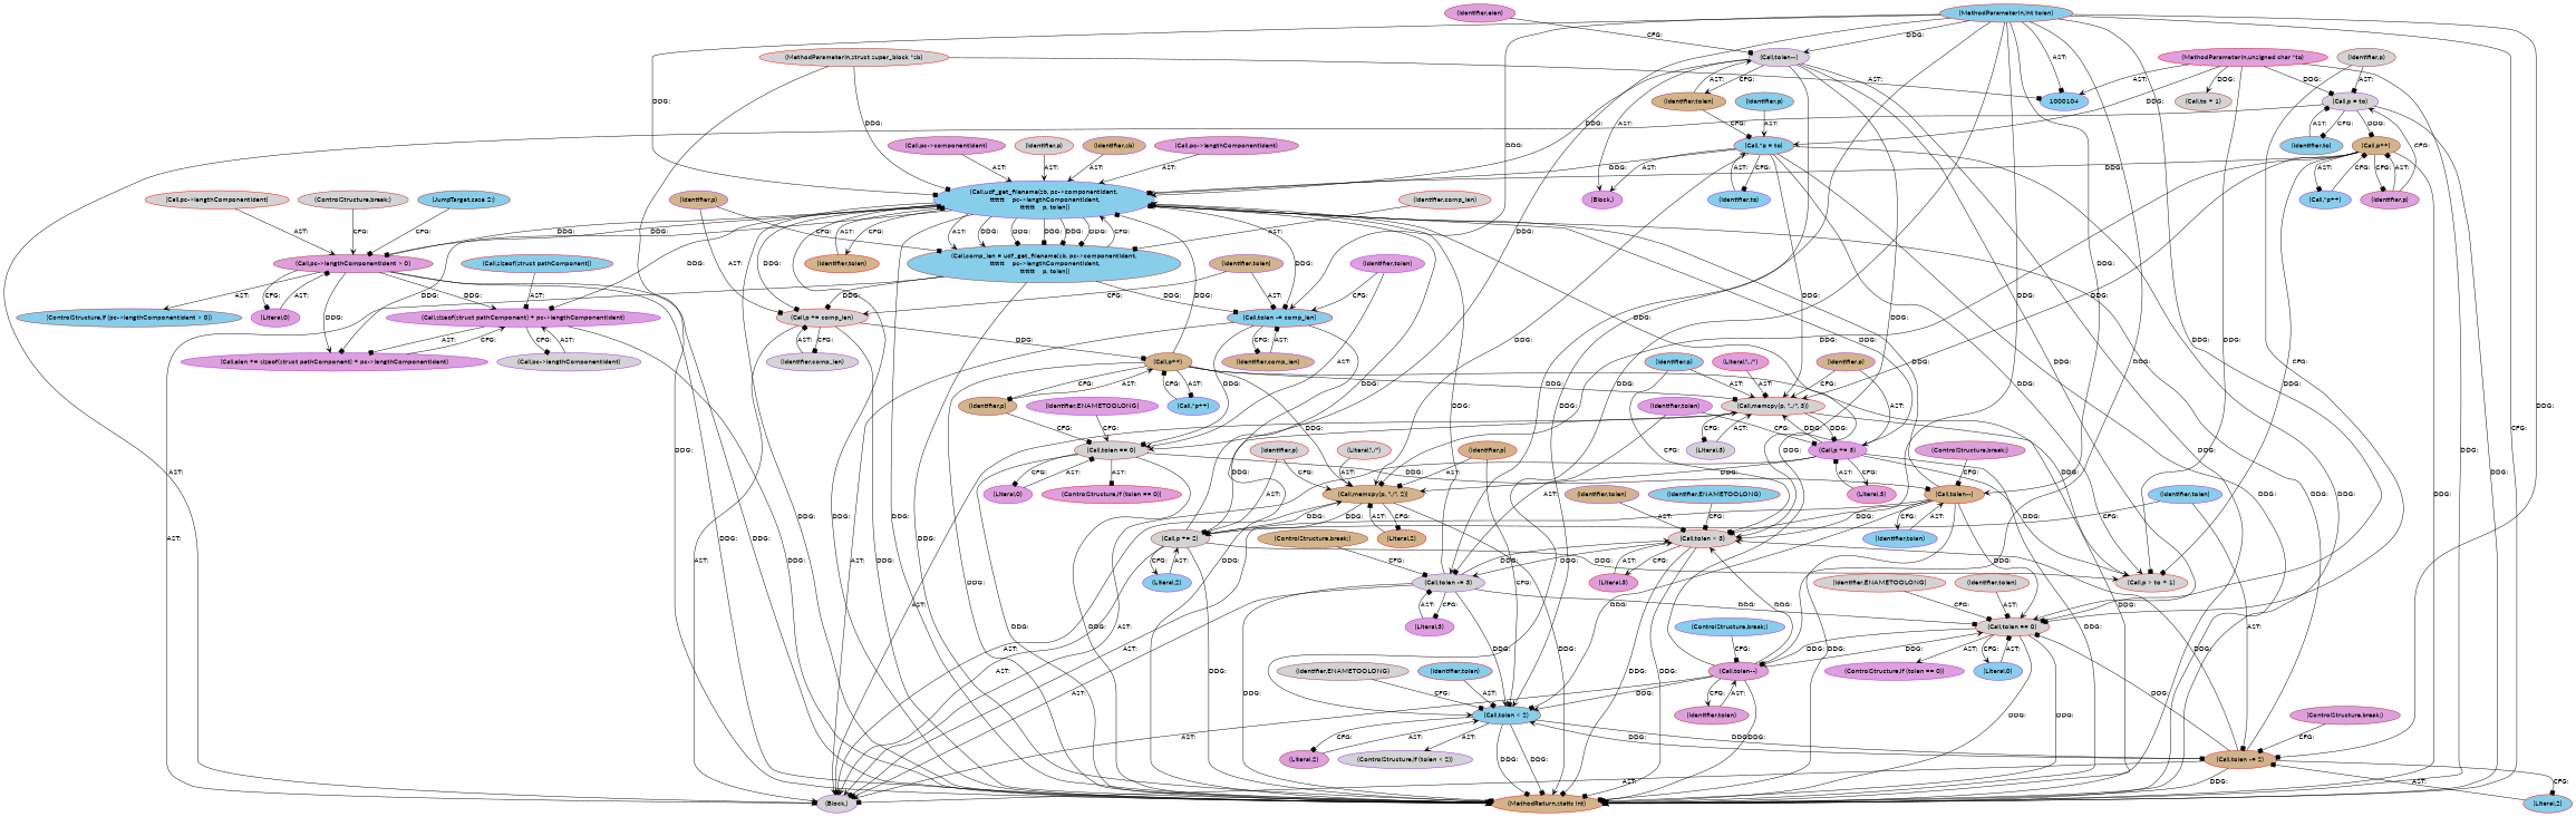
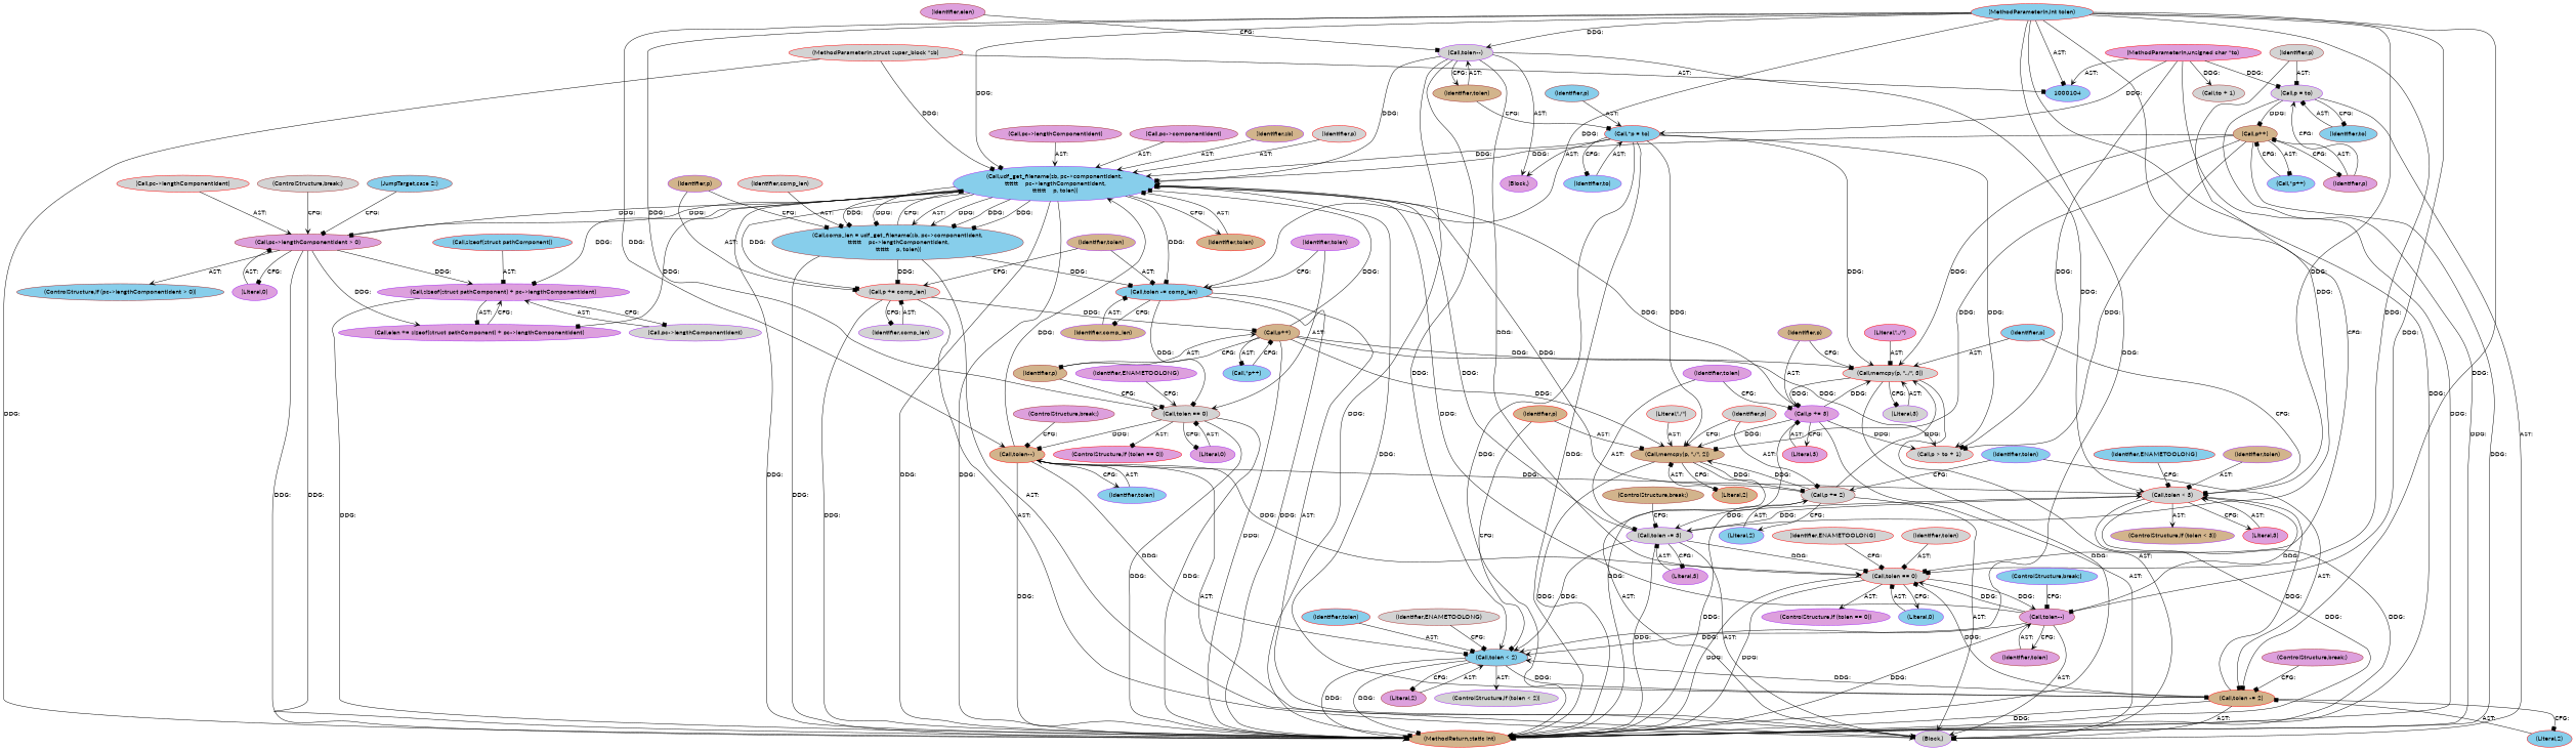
  digraph {
    fontname=Lato
    node [color=purple fillcolor=lightgrey fontname=Lato style=filled]
    edge [arrowhead=box fontname=Lato]
    n1 [fillcolor=plum label="(Call,sizeof(struct pathComponent) + pc->lengthComponentIdent)"]
    n2 [label="(Call,pc->lengthComponentIdent)"]
    n3 [color=red fillcolor=tan label="(MethodReturn,static int)"]
    n4 [fillcolor=plum label="(Call,elen += sizeof(struct pathComponent) + pc->lengthComponentIdent)"]
    n5 [fillcolor=skyblue label="(Call,udf_get_filename(sb, pc->componentIdent,\n \t\t\t\t\t\t    pc->lengthComponentIdent,\n \t\t\t\t\t\t    p, tolen))"]
    n6 [color=brown fillcolor=plum label="(Call,pc->lengthComponentIdent > 0)"]
    n7 [color=red label="(Call,p += comp_len)"]
    n8 [color=brown fillcolor=skyblue label="(Call,comp_len = udf_get_filename(sb, pc->componentIdent,\n \t\t\t\t\t\t    pc->lengthComponentIdent,\n \t\t\t\t\t\t    p, tolen))"]
    n9 [color=red fillcolor=skyblue label="(Call,tolen -= comp_len)"]
    n10 [color=red fillcolor=tan label="(Identifier,tolen)"]
    n11 [color=brown fillcolor=skyblue label="(ControlStructure,if (pc->lengthComponentIdent > 0))"]
    n12 [fillcolor=plum label="(Literal,0)"]
    n13 [label="(Block,)"]
    n14 [color=brown fillcolor=tan label="(Call,p++)"]
    n15 [label="(Identifier,comp_len)"]
    n16 [color=brown label="(Call,tolen == 0)"]
    n17 [fillcolor=tan label="(Identifier,comp_len)"]
    n18 [color=red label="(MethodParameterIn,struct super_block *sb)"]
    1000104 [fillcolor=skyblue]
    n20 [fillcolor=plum label="(Call,p += 3)"]
    n21 [color=red label="(Call,memcpy(p, \"../\", 3))"]
    n22 [color=brown fillcolor=tan label="(Call,memcpy(p, \"./\", 2))"]
    n23 [color=red label="(Call,p > to + 1)"]
    n24 [color=red fillcolor=plum label="(Literal,3)"]
    n25 [label="(Literal,3)"]
    n26 [color=brown label="(Call,p += 2)"]
    n27 [color=red fillcolor=tan label="(Literal,2)"]
    n28 [fillcolor=skyblue label="(Literal,2)"]
    n29 [fillcolor=skyblue label="(Call,*p++)"]
    n30 [color=brown fillcolor=tan label="(Identifier,p)"]
    n31 [color=red fillcolor=skyblue label="(Call,*p = to)"]
    n32 [fillcolor=plum label="(Block,)"]
    n33 [fillcolor=skyblue label="(Identifier,to)"]
    n34 [color=red fillcolor=plum label="(MethodParameterIn,unsigned char *to)"]
    n35 [label="(Call,p = to)"]
    n36 [color=brown label="(Call,to + 1)"]
    n37 [color=brown fillcolor=tan label="(Call,p++)"]
    n38 [color=brown fillcolor=skyblue label="(Identifier,to)"]
    n39 [fillcolor=skyblue label="(Call,*p++)"]
    n40 [color=brown fillcolor=plum label="(Identifier,p)"]
    n41 [color=red fillcolor=tan label="(Call,tolen--)"]
    n42 [color=red label="(Call,tolen < 3)"]
    n43 [color=brown fillcolor=skyblue label="(Call,tolen < 2)"]
    n44 [color=red label="(Call,tolen == 0)"]
    n45 [fillcolor=skyblue label="(Identifier,tolen)"]
    n46 [label="(Call,tolen -= 3)"]
+   n47 [fillcolor=tan label="(ControlStructure,if (tolen < 3))"]
    n48 [color=red fillcolor=plum label="(Literal,3)"]
    n49 [color=red fillcolor=tan label="(Call,tolen -= 2)"]
    n50 [color=brown fillcolor=plum label="(Literal,2)"]
    n51 [label="(ControlStructure,if (tolen < 2))"]
    n52 [color=brown fillcolor=plum label="(Call,tolen--)"]
    n53 [fillcolor=plum label="(ControlStructure,if (tolen == 0))"]
    n54 [fillcolor=skyblue label="(Literal,0)"]
    n55 [color=red fillcolor=plum label="(ControlStructure,if (tolen == 0))"]
    n56 [fillcolor=plum label="(Literal,0)"]
    n57 [color=red fillcolor=skyblue label="(MethodParameterIn,int tolen)"]
    n58 [label="(Call,tolen--)"]
    n59 [color=brown fillcolor=tan label="(Identifier,tolen)"]
    n60 [fillcolor=plum label="(Literal,3)"]
    n61 [color=red fillcolor=skyblue label="(Literal,2)"]
    n62 [color=brown fillcolor=plum label="(Identifier,tolen)"]
    n63 [color=brown label="(ControlStructure,break;)"]
    n64 [color=brown label="(Identifier,p)"]
    n65 [color=brown fillcolor=plum label="(ControlStructure,break;)"]
    n66 [color=brown fillcolor=plum label="(Call,pc->lengthComponentIdent)"]
    n67 [fillcolor=tan label="(Identifier,tolen)"]
    n68 [color=red fillcolor=tan label="(Identifier,p)"]
    n69 [color=red label="(Literal,\"./\")"]
    n70 [fillcolor=plum label="(Identifier,tolen)"]
    n71 [color=red label="(Identifier,ENAMETOOLONG)"]
    n72 [color=red fillcolor=skyblue label="(Identifier,p)"]
    n73 [color=red label="(Identifier,comp_len)"]
    n74 [fillcolor=tan label="(Identifier,p)"]
    n75 [color=brown fillcolor=plum label="(Identifier,elen)"]
    n76 [fillcolor=skyblue label="(ControlStructure,break;)"]
    n77 [color=red label="(Identifier,p)"]
    n78 [color=brown fillcolor=skyblue label="(Identifier,p)"]
    n79 [fillcolor=plum label="(Identifier,ENAMETOOLONG)"]
    n80 [color=red fillcolor=plum label="(Literal,\"../\")"]
    n81 [fillcolor=plum label="(Identifier,tolen)"]
    n82 [color=red fillcolor=skyblue label="(Identifier,ENAMETOOLONG)"]
    n83 [color=brown fillcolor=plum label="(Call,pc->componentIdent)"]
    n84 [fillcolor=tan label="(Identifier,p)"]
    n85 [fillcolor=skyblue label="(Identifier,tolen)"]
    n86 [color=red label="(Identifier,tolen)"]
    n87 [color=brown fillcolor=skyblue label="(JumpTarget,case 2:)"]
    n88 [fillcolor=tan label="(Identifier,tolen)"]
    n89 [fillcolor=tan label="(Identifier,sb)"]
    n90 [color=brown fillcolor=plum label="(ControlStructure,break;)"]
    n91 [color=brown label="(Identifier,ENAMETOOLONG)"]
    n92 [color=red label="(Identifier,p)"]
    n93 [color=red label="(Call,pc->lengthComponentIdent)"]
    n94 [color=brown fillcolor=tan label="(ControlStructure,break;)"]
    n95 [color=red fillcolor=skyblue label="(Call,sizeof(struct pathComponent))"]
    n96 [color=red fillcolor=skyblue label="(Identifier,tolen)"]
    n1 -> n2 [label="CFG: "]
    n1 -> n3 [label="DDG: "]
    n1 -> n4 [label="AST: "]
    n2 -> n1 [arrowhead=vee label="AST: "]
    n4 -> n1 [arrowhead=vee label="CFG: "]
    n5 -> n1 [label="DDG: "]
    n5 -> n3 [label="DDG: "]
    n5 -> n3 [arrowhead=vee label="DDG: "]
    n5 -> n3 [label="DDG: "]
    n5 -> n4 [label="DDG: "]
    n5 -> n6 [label="DDG: "]
    n5 -> n7 [label="DDG: "]
    n5 -> n8 [arrowhead=vee label="AST: "]
    n5 -> n8 [arrowhead=vee label="DDG: "]
    n5 -> n8 [label="DDG: "]
    n5 -> n8 [label="DDG: "]
    n5 -> n8 [label="DDG: "]
    n5 -> n8 [label="DDG: "]
    n5 -> n9 [label="DDG: "]
    n5 -> n10 [arrowhead=vee label="CFG: "]
    n6 -> n1 [arrowhead=vee label="DDG: "]
    n6 -> n3 [arrowhead=vee label="DDG: "]
    n6 -> n3 [label="DDG: "]
    n6 -> n4 [arrowhead=vee label="DDG: "]
    n6 -> n5 [label="DDG: "]
    n6 -> n11 [arrowhead=vee label="AST: "]
    n6 -> n12 [label="CFG: "]
    n7 -> n3 [arrowhead=vee label="DDG: "]
    n7 -> n13 [arrowhead=vee label="AST: "]
    n7 -> n14 [label="DDG: "]
    n7 -> n15 [label="CFG: "]
    n8 -> n3 [label="DDG: "]
    n8 -> n5 [arrowhead=vee label="CFG: "]
    n8 -> n7 [label="DDG: "]
    n8 -> n9 [label="DDG: "]
    n8 -> n13 [arrowhead=vee label="AST: "]
    n9 -> n3 [label="DDG: "]
    n9 -> n13 [arrowhead=vee label="AST: "]
    n9 -> n16 [label="DDG: "]
    n9 -> n17 [label="CFG: "]
    n10 -> n5 [label="AST: "]
    n12 -> n6 [label="AST: "]
    n14 -> n3 [arrowhead=vee label="DDG: "]
    n14 -> n5 [label="DDG: "]
    n14 -> n21 [label="DDG: "]
    n14 -> n22 [arrowhead=vee label="DDG: "]
    n14 -> n23 [arrowhead=vee label="DDG: "]
    n14 -> n29 [label="AST: "]
    n14 -> n30 [label="CFG: "]
    n15 -> n7 [label="AST: "]
    n16 -> n3 [arrowhead=vee label="DDG: "]
    n16 -> n3 [label="DDG: "]
    n16 -> n41 [label="DDG: "]
    n16 -> n55 [label="AST: "]
    n16 -> n56 [label="CFG: "]
    n17 -> n9 [label="AST: "]
    n18 -> n3 [label="DDG: "]
    n18 -> n5 [label="DDG: "]
    n18 -> 1000104 [label="AST: "]
    n20 -> n3 [arrowhead=vee label="DDG: "]
    n20 -> n5 [label="DDG: "]
    n20 -> n13 [arrowhead=vee label="AST: "]
    n20 -> n21 [arrowhead=vee label="DDG: "]
    n20 -> n22 [arrowhead=vee label="DDG: "]
    n20 -> n23 [arrowhead=vee label="DDG: "]
    n20 -> n24 [arrowhead=vee label="CFG: "]
    n21 -> n3 [label="DDG: "]
    n21 -> n13 [arrowhead=vee label="AST: "]
    n21 -> n20 [label="DDG: "]
    n21 -> n25 [label="CFG: "]
    n22 -> n3 [arrowhead=vee label="DDG: "]
    n22 -> n13 [label="AST: "]
    n22 -> n26 [label="DDG: "]
    n22 -> n27 [label="CFG: "]
    n24 -> n20 [label="AST: "]
    n25 -> n21 [arrowhead=vee label="AST: "]
    n26 -> n3 [label="DDG: "]
    n26 -> n5 [arrowhead=vee label="DDG: "]
    n26 -> n13 [arrowhead=vee label="AST: "]
    n26 -> n21 [arrowhead=vee label="DDG: "]
    n26 -> n22 [arrowhead=vee label="DDG: "]
-   n26 -> n23 [arrowhead=vee label="DDG: "]
    n26 -> n28 [arrowhead=vee label="CFG: "]
    n27 -> n22 [label="AST: "]
    n28 -> n26 [arrowhead=vee label="AST: "]
    n29 -> n14 [label="CFG: "]
    n30 -> n14 [arrowhead=vee label="AST: "]
    n30 -> n16 [label="CFG: "]
    n31 -> n3 [arrowhead=vee label="DDG: "]
    n31 -> n3 [label="DDG: "]
    n31 -> n5 [arrowhead=vee label="DDG: "]
    n31 -> n21 [arrowhead=vee label="DDG: "]
    n31 -> n22 [arrowhead=vee label="DDG: "]
    n31 -> n23 [arrowhead=vee label="DDG: "]
    n31 -> n32 [arrowhead=vee label="AST: "]
    n31 -> n33 [label="CFG: "]
    n33 -> n31 [arrowhead=vee label="AST: "]
    n34 -> n3 [label="DDG: "]
    n34 -> 1000104 [arrowhead=vee label="AST: "]
    n34 -> n23 [label="DDG: "]
    n34 -> n31 [arrowhead=vee label="DDG: "]
    n34 -> n35 [label="DDG: "]
    n34 -> n36 [arrowhead=vee label="DDG: "]
    n35 -> n3 [label="DDG: "]
    n35 -> n13 [label="AST: "]
    n35 -> n37 [label="DDG: "]
    n35 -> n38 [label="CFG: "]
    n37 -> n3 [arrowhead=vee label="DDG: "]
    n37 -> n5 [label="DDG: "]
    n37 -> n21 [arrowhead=vee label="DDG: "]
    n37 -> n22 [label="DDG: "]
    n37 -> n23 [label="DDG: "]
    n37 -> n39 [label="AST: "]
    n37 -> n40 [label="CFG: "]
    n38 -> n35 [label="AST: "]
    n39 -> n37 [label="CFG: "]
    n40 -> n35 [arrowhead=vee label="CFG: "]
    n40 -> n37 [label="AST: "]
    n41 -> n3 [label="DDG: "]
    n41 -> n5 [arrowhead=vee label="DDG: "]
    n41 -> n13 [label="AST: "]
    n41 -> n42 [arrowhead=vee label="DDG: "]
    n41 -> n43 [label="DDG: "]
    n41 -> n44 [arrowhead=vee label="DDG: "]
    n41 -> n45 [arrowhead=vee label="CFG: "]
    n42 -> n3 [label="DDG: "]
    n42 -> n3 [label="DDG: "]
    n42 -> n46 [arrowhead=vee label="DDG: "]
+   n42 -> n47 [arrowhead=vee label="AST: "]
    n42 -> n48 [arrowhead=vee label="CFG: "]
    n43 -> n3 [label="DDG: "]
    n43 -> n3 [label="DDG: "]
    n43 -> n49 [label="DDG: "]
    n43 -> n50 [label="CFG: "]
    n43 -> n51 [arrowhead=vee label="AST: "]
    n44 -> n3 [arrowhead=vee label="DDG: "]
    n44 -> n3 [label="DDG: "]
    n44 -> n52 [arrowhead=vee label="DDG: "]
    n44 -> n53 [arrowhead=vee label="AST: "]
    n44 -> n54 [arrowhead=vee label="CFG: "]
    n45 -> n41 [arrowhead=vee label="AST: "]
    n46 -> n3 [label="DDG: "]
    n46 -> n5 [label="DDG: "]
    n46 -> n13 [label="AST: "]
    n46 -> n42 [arrowhead=vee label="DDG: "]
    n46 -> n43 [arrowhead=vee label="DDG: "]
    n46 -> n44 [label="DDG: "]
    n46 -> n60 [label="CFG: "]
    n48 -> n42 [arrowhead=vee label="AST: "]
    n49 -> n3 [arrowhead=vee label="DDG: "]
    n49 -> n5 [label="DDG: "]
    n49 -> n13 [label="AST: "]
    n49 -> n42 [arrowhead=vee label="DDG: "]
    n49 -> n43 [arrowhead=vee label="DDG: "]
    n49 -> n44 [label="DDG: "]
    n49 -> n61 [label="CFG: "]
    n50 -> n43 [arrowhead=vee label="AST: "]
    n52 -> n3 [label="DDG: "]
    n52 -> n5 [arrowhead=vee label="DDG: "]
    n52 -> n13 [arrowhead=vee label="AST: "]
    n52 -> n42 [arrowhead=vee label="DDG: "]
    n52 -> n43 [arrowhead=vee label="DDG: "]
    n52 -> n44 [arrowhead=vee label="DDG: "]
    n52 -> n62 [arrowhead=vee label="CFG: "]
    n54 -> n44 [label="AST: "]
    n56 -> n16 [label="AST: "]
-   n57 -> n3 [label="CFG: "]
+   n57 -> n3 [label="DDG: "]
    n57 -> n5 [label="DDG: "]
    n57 -> n9 [arrowhead=vee label="DDG: "]
    n57 -> n16 [arrowhead=vee label="DDG: "]
    n57 -> 1000104 [label="AST: "]
    n57 -> n41 [arrowhead=vee label="DDG: "]
    n57 -> n42 [label="DDG: "]
    n57 -> n43 [arrowhead=vee label="DDG: "]
    n57 -> n44 [label="DDG: "]
    n57 -> n46 [arrowhead=vee label="DDG: "]
    n57 -> n49 [label="DDG: "]
    n57 -> n52 [label="DDG: "]
    n57 -> n58 [arrowhead=vee label="DDG: "]
    n58 -> n3 [label="DDG: "]
    n58 -> n5 [arrowhead=vee label="DDG: "]
    n58 -> n32 [arrowhead=vee label="AST: "]
    n58 -> n42 [arrowhead=vee label="DDG: "]
    n58 -> n43 [arrowhead=vee label="DDG: "]
    n58 -> n44 [arrowhead=vee label="DDG: "]
    n58 -> n59 [arrowhead=vee label="CFG: "]
    n59 -> n31 [label="CFG: "]
    n59 -> n58 [arrowhead=vee label="AST: "]
    n60 -> n46 [label="AST: "]
    n61 -> n49 [label="AST: "]
    n62 -> n52 [arrowhead=vee label="AST: "]
    n63 -> n6 [arrowhead=vee label="CFG: "]
    n64 -> n35 [label="AST: "]
    n64 -> n44 [label="CFG: "]
    n65 -> n49 [label="CFG: "]
    n66 -> n5 [arrowhead=vee label="AST: "]
    n67 -> n42 [label="AST: "]
    n68 -> n22 [label="AST: "]
    n68 -> n43 [label="CFG: "]
    n69 -> n22 [arrowhead=vee label="AST: "]
    n70 -> n20 [label="CFG: "]
    n70 -> n46 [label="AST: "]
    n71 -> n44 [label="CFG: "]
    n72 -> n21 [arrowhead=vee label="AST: "]
    n72 -> n42 [label="CFG: "]
    n73 -> n8 [label="AST: "]
    n74 -> n20 [arrowhead=vee label="AST: "]
    n74 -> n21 [arrowhead=vee label="CFG: "]
    n75 -> n58 [label="CFG: "]
    n76 -> n52 [label="CFG: "]
    n77 -> n22 [arrowhead=vee label="CFG: "]
    n77 -> n26 [label="AST: "]
    n78 -> n31 [arrowhead=vee label="AST: "]
    n79 -> n16 [arrowhead=vee label="CFG: "]
    n80 -> n21 [label="AST: "]
    n81 -> n9 [arrowhead=vee label="CFG: "]
    n81 -> n16 [arrowhead=vee label="AST: "]
    n82 -> n42 [label="CFG: "]
    n83 -> n5 [arrowhead=vee label="AST: "]
    n84 -> n7 [label="AST: "]
    n84 -> n8 [label="CFG: "]
    n85 -> n26 [arrowhead=vee label="CFG: "]
    n85 -> n49 [label="AST: "]
    n86 -> n44 [label="AST: "]
    n87 -> n6 [label="CFG: "]
    n88 -> n7 [arrowhead=vee label="CFG: "]
    n88 -> n9 [label="AST: "]
    n89 -> n5 [arrowhead=vee label="AST: "]
    n90 -> n41 [label="CFG: "]
    n91 -> n43 [label="CFG: "]
    n92 -> n5 [arrowhead=vee label="AST: "]
    n93 -> n6 [arrowhead=vee label="AST: "]
    n94 -> n46 [label="CFG: "]
    n95 -> n1 [label="AST: "]
    n96 -> n43 [label="AST: "]
  }
